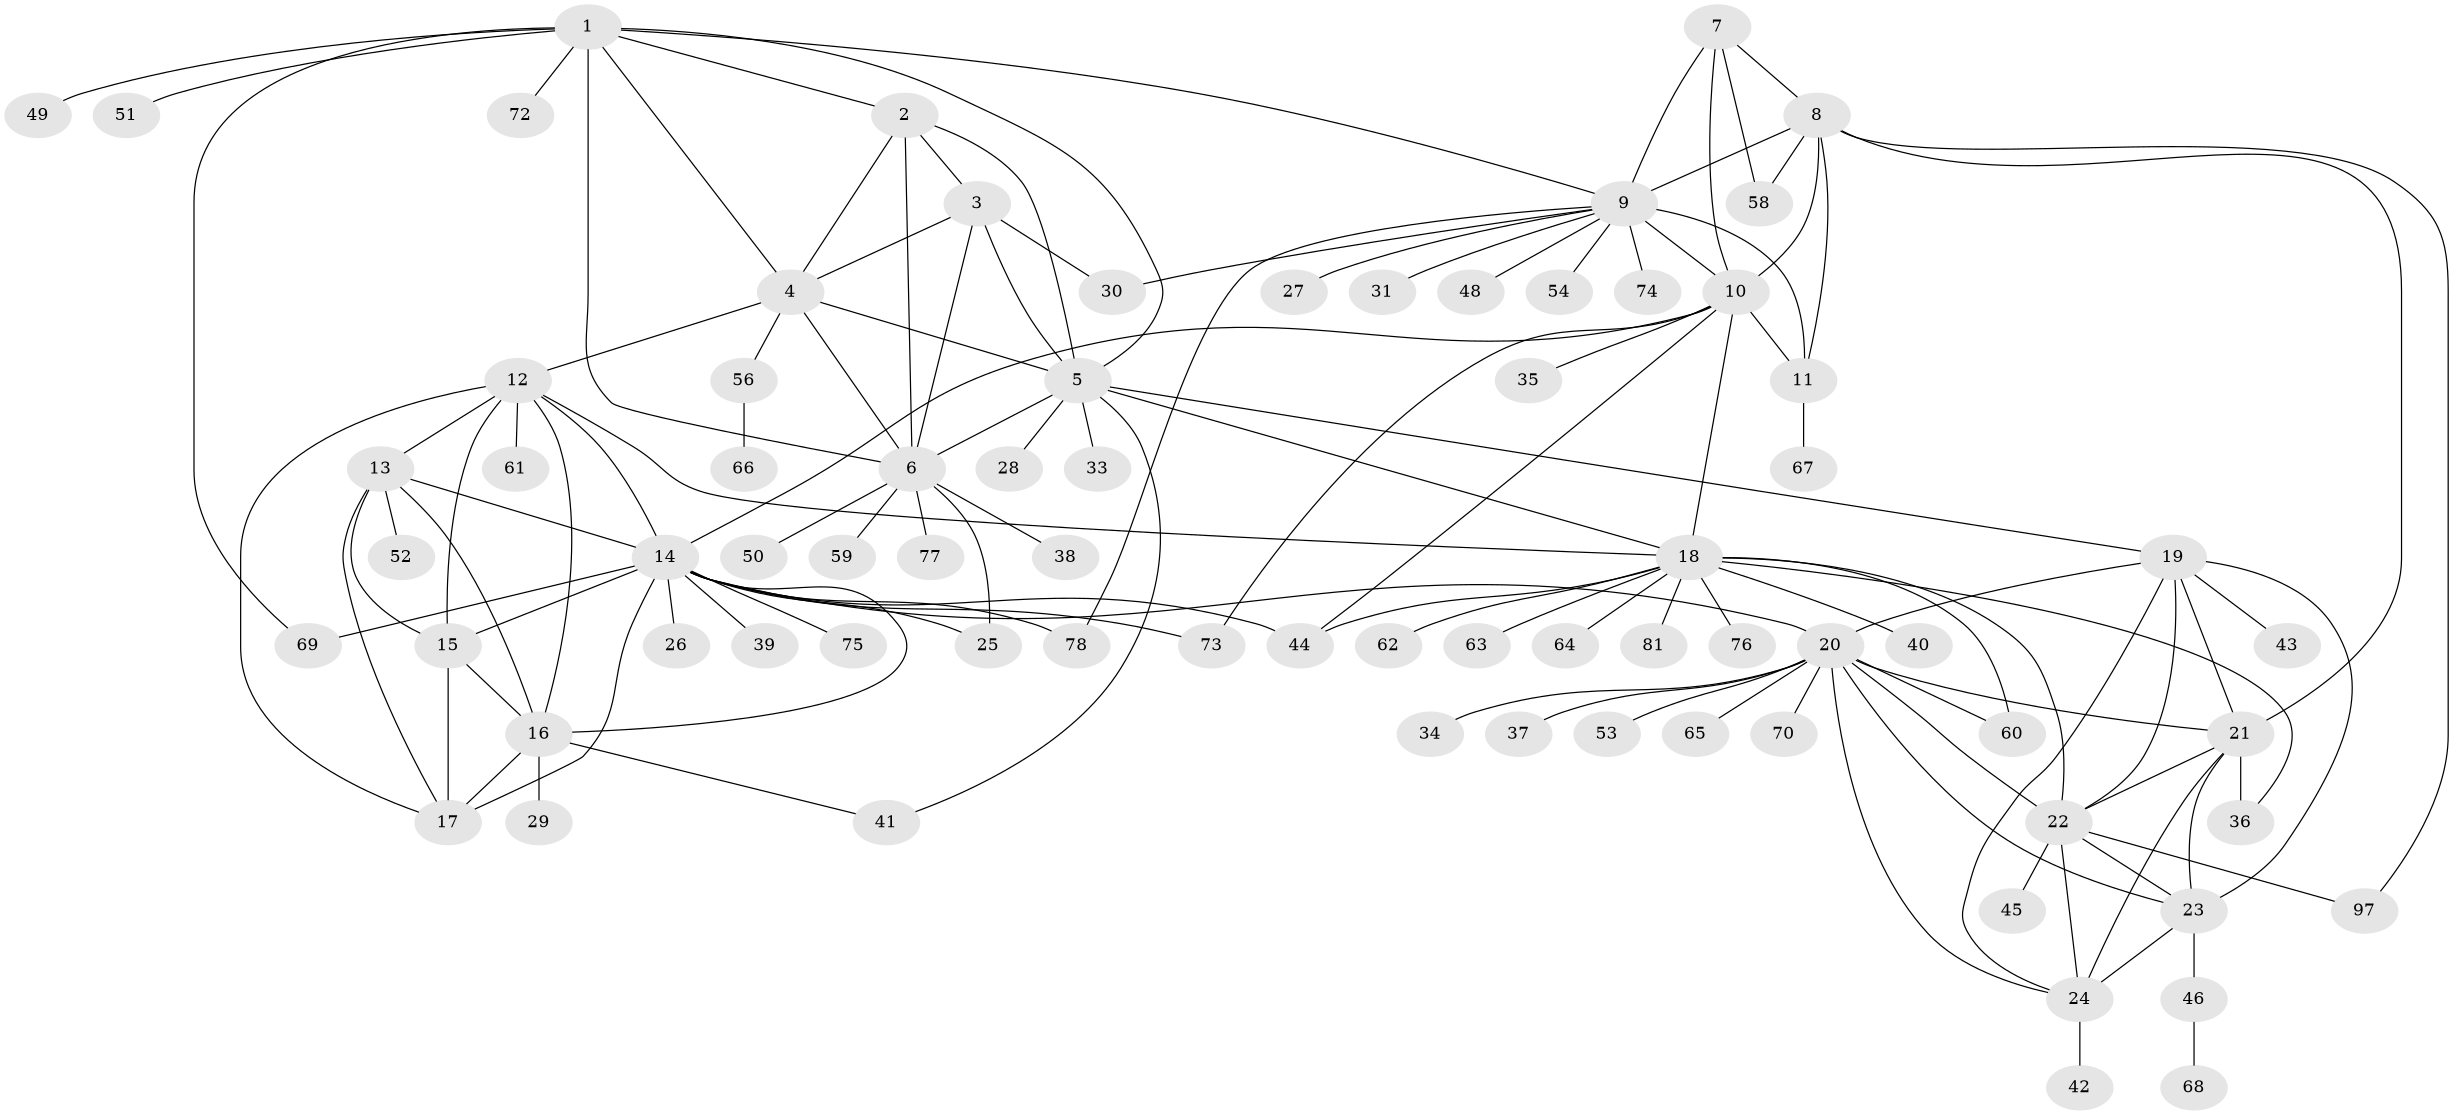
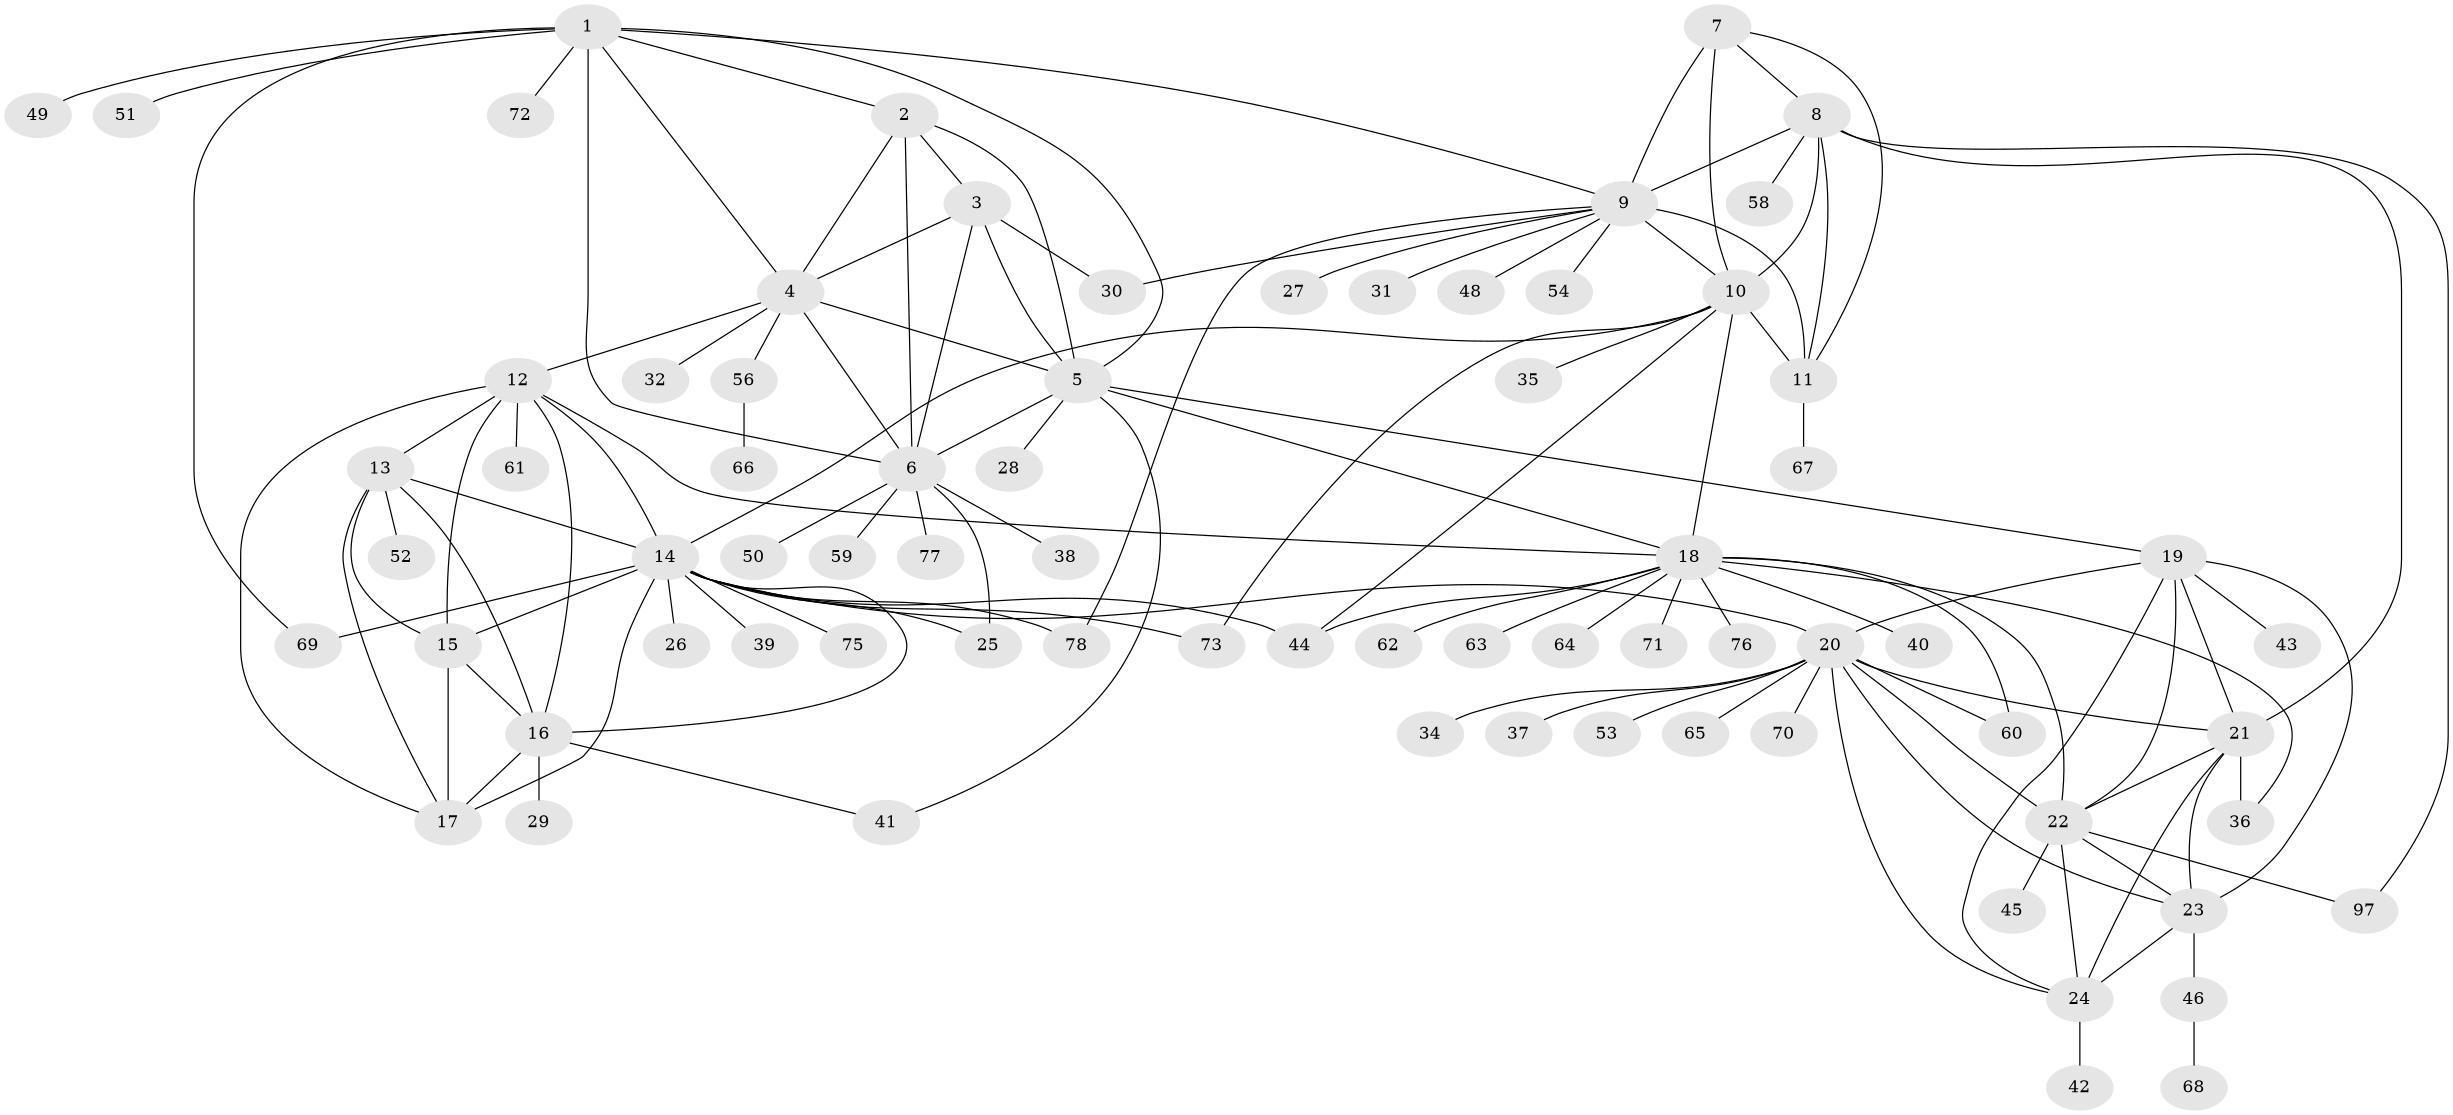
  graph {
    node [color=gray90 style=filled]
    edge [weight=1.0]
    1
    2
    4
    5
    6
    9
    49
    51
    69
    72
    3
    30
    12
+   32
    56
    18
    19
    28
-   33
    41
    25
    38
    50
    59
    77
    10
    11
    27
    31
    48
    54
-   74
    78
    14
    13
    15
    16
    17
    61
    66
    44
    22
    36
    40
    60
    62
    63
    64
-   71 [label=81]
+   71
    76
    21
    20
    23
    24
    43
    7
    8
    n58 [label=97]
    58
    35
    73
    67
    26
    39
    75
    52
    29
    34
    37
    53
    65
    70
    45
    46
    42
    68
    1 -- 2
    1 -- 4
    1 -- 5
    1 -- 6
    1 -- 9
    1 -- 49
    1 -- 51
    1 -- 69
    1 -- 72
    2 -- 4
    2 -- 5
    2 -- 6
    2 -- 3
    4 -- 5
    4 -- 6
    4 -- 12
+   4 -- 32
    4 -- 56
    5 -- 6
    5 -- 18
    5 -- 19
    5 -- 28
-   5 -- 33
    5 -- 41
    6 -- 25
    6 -- 38
    6 -- 50
    6 -- 59
    6 -- 77
    9 -- 30
    9 -- 10 [weight=2.0]
    9 -- 11 [weight=2.0]
    9 -- 27
    9 -- 31
    9 -- 48
    9 -- 54
-   9 -- 74
    9 -- 78
    3 -- 4
    3 -- 5
    3 -- 6
    3 -- 30 [weight=6.0]
    12 -- 18
    12 -- 14
    12 -- 13
    12 -- 15
    12 -- 16
    12 -- 17
    12 -- 61
    56 -- 66
    18 -- 44
    18 -- 22
    18 -- 36
    18 -- 40 [weight=2.0]
    18 -- 60
    18 -- 62
    18 -- 63
    18 -- 64
    18 -- 71
    18 -- 76
    19 -- 22
    19 -- 21
    19 -- 20
    19 -- 23
    19 -- 24
    19 -- 43
    10 -- 18
    10 -- 11
    10 -- 14
    10 -- 44
    10 -- 35
    10 -- 73
    11 -- 67
    14 -- 69
    14 -- 25
    14 -- 78
    14 -- 15
    14 -- 16
    14 -- 17
    14 -- 44
    14 -- 20
    14 -- 73
    14 -- 26
    14 -- 39
    14 -- 75
    13 -- 14
    13 -- 15
    13 -- 16
    13 -- 17
    13 -- 52
    15 -- 16
    15 -- 17
    16 -- 41
    16 -- 17
    16 -- 29
    22 -- 23
    22 -- 24
    22 -- n58
    22 -- 45
    21 -- 22
    21 -- 36 [weight=7.0]
    21 -- 23
    21 -- 24
    20 -- 22
    20 -- 60
    20 -- 21
    20 -- 23
    20 -- 24
    20 -- 34
    20 -- 37
    20 -- 53
    20 -- 65
    20 -- 70
    23 -- 24
    23 -- 46
    24 -- 42 [weight=2.0]
    7 -- 9 [weight=2.0]
    7 -- 10
-   7 -- 58
+   7 -- 11
    7 -- 8
    8 -- 9 [weight=2.0]
    8 -- 10
    8 -- 11
    8 -- 21
    8 -- n58
    8 -- 58
    46 -- 68
  }
